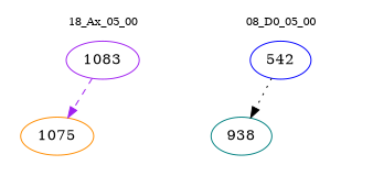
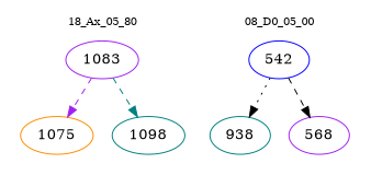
  digraph {
    fontname="DejaVu Serif"
    node [color=purple fontname="DejaVu Serif"]
    edge [color=black fontname="DejaVu Serif" style=dashed]
    n1 [label=1083]
    n2 [color=darkorange label=1075]
+   n3 [color=teal label=1098]
    n4 [color=blue label=542]
    n5 [color=teal label=938]
+   n6 [label=568]
    subgraph cluster_1 {
      color=white
      fontsize=10
-     label="18_Ax_05_00"
+     label="18_Ax_05_80"
      n1
      n2
+     n3
    }
    subgraph cluster_2 {
      color=white
      fontsize=10
      label="08_D0_05_00"
      n4
      n5
+     n6
    }
    n1 -> n2 [color=purple]
+   n1 -> n3 [color=teal]
    n4 -> n5 [style=dotted]
+   n4 -> n6
  }
